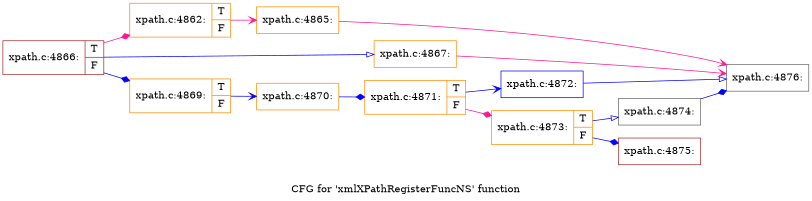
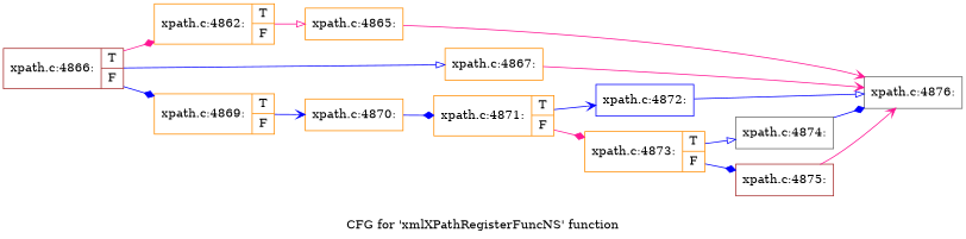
  digraph {
    label="CFG for 'xmlXPathRegisterFuncNS' function"
    rankdir=LR
    node [color=darkorange shape=record]
    edge [arrowhead=vee color=blue]
    n1 [label="{xpath.c:4862:|{<s0>T|<s1>F}}"]
    n2 [label="{xpath.c:4865:}"]
    n3 [color=gray40 label="{xpath.c:4876:}"]
    n4 [color=brown label="{xpath.c:4866:|{<s0>T|<s1>F}}"]
    n5 [label="{xpath.c:4867:}"]
    n6 [label="{xpath.c:4869:|{<s0>T|<s1>F}}"]
    n7 [label="{xpath.c:4870:}"]
    n8 [label="{xpath.c:4871:|{<s0>T|<s1>F}}"]
    n9 [color=blue label="{xpath.c:4872:}"]
    n10 [label="{xpath.c:4873:|{<s0>T|<s1>F}}"]
    n11 [color=gray40 label="{xpath.c:4874:}"]
    n12 [color=brown label="{xpath.c:4875:}"]
-   n1 -> n2 [color=deeppink]
+   n1 -> n2 [arrowhead=onormal color=deeppink]
    n2 -> n3 [color=deeppink]
    n4 -> n1 [arrowhead=diamond color=deeppink]
    n4 -> n5 [arrowhead=onormal]
    n4 -> n6 [arrowhead=diamond]
    n5 -> n3 [color=deeppink]
    n6 -> n7
    n7 -> n8 [arrowhead=diamond]
    n8 -> n9
    n8 -> n10 [arrowhead=diamond color=deeppink]
    n9 -> n3 [arrowhead=onormal]
    n10 -> n11 [arrowhead=onormal]
    n10 -> n12 [arrowhead=diamond]
    n11 -> n3 [arrowhead=diamond]
+   n12 -> n3 [color=deeppink]
  }
